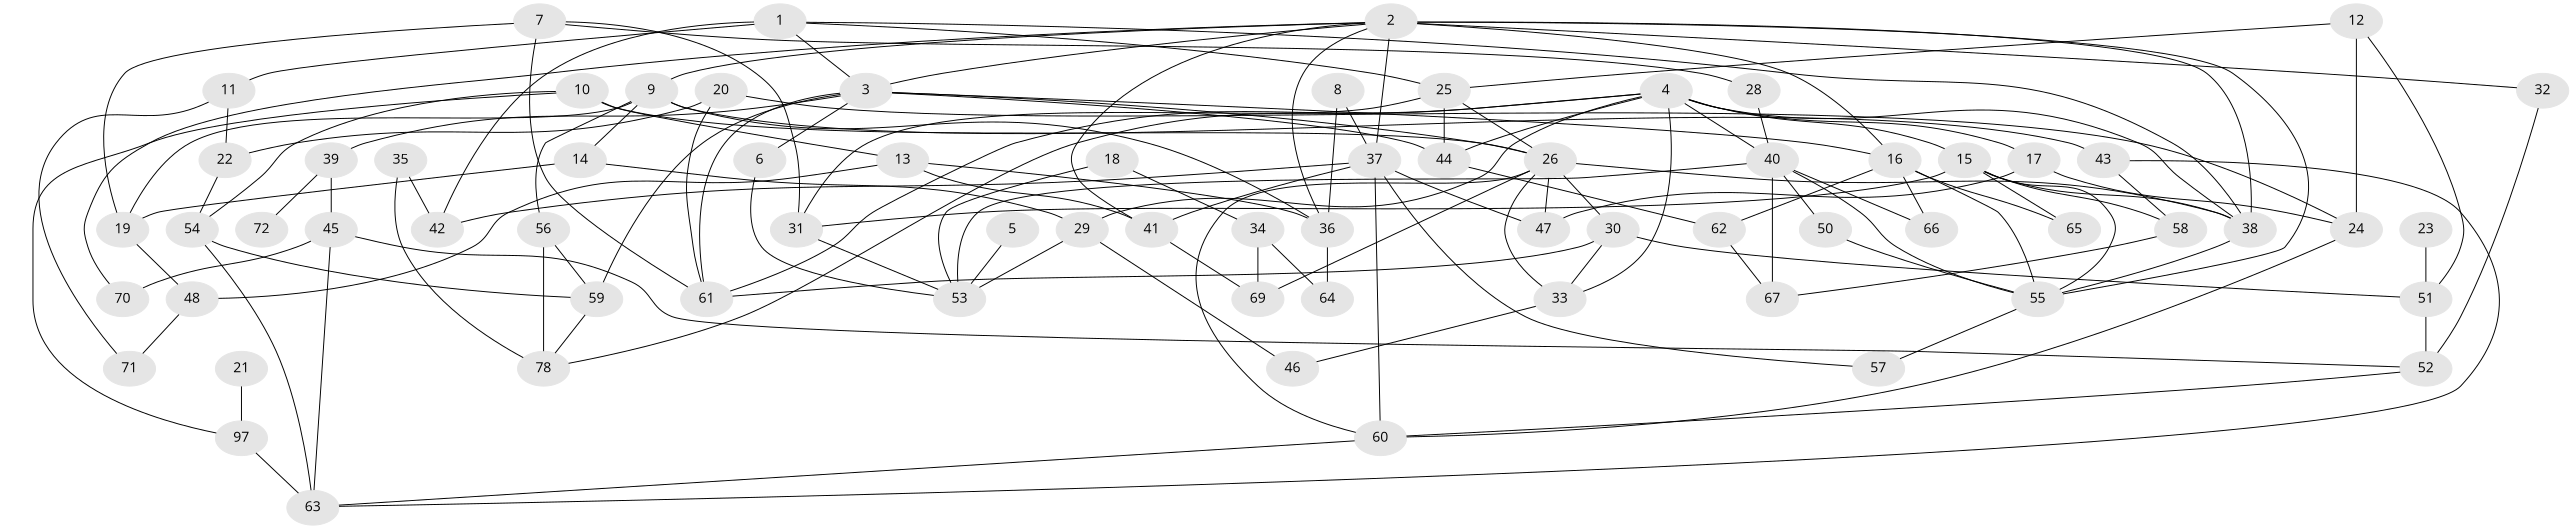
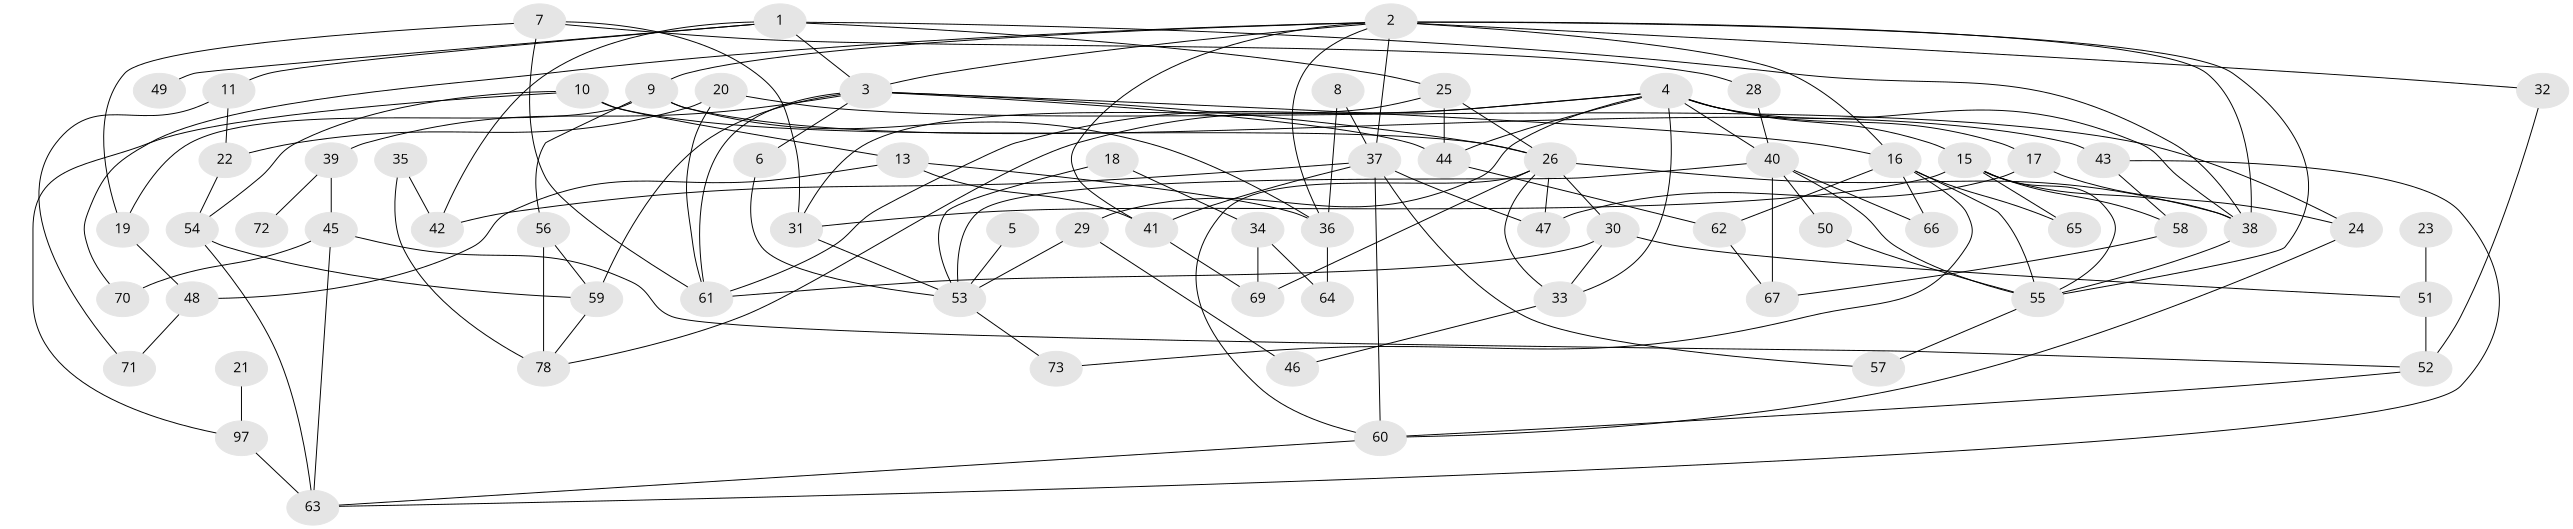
  graph {
    fontname="Open Sans"
    node [color=gray90 fontname="Open Sans" style=filled]
    edge [fontname="Open Sans" weight=1.0]
    1
    3
    11
    25
    38
    42
+   49
    16
    6
    26
    39
    44
    59
    61
    22
    71
    31
    55
    2
    9
    32
    36
    37
    41
    70
    19
-   14
    43
    56
    65
    62
    66
+   73
    52
    64
    47
    60
    57
    69
    53
    33
    30
    45
    72
    n45 [label=78]
    4
    15
    17
    29
    40
    58
    24
    46
    50
    67
    5
    7
    28
    48
    8
    63
    10
    13
    n64 [label=97]
    54
-   12
    51
    18
    34
    20
    21
    23
    35
    1 -- 3
    1 -- 11
    1 -- 25
    1 -- 38
    1 -- 42
+   1 -- 49
    3 -- 16
    3 -- 6
    3 -- 26
    3 -- 39
    3 -- 44
    3 -- 59
    3 -- 61
    11 -- 22
    11 -- 71
    25 -- 26
    25 -- 44
    25 -- 31
    38 -- 55
    16 -- 55
    16 -- 65
    16 -- 62
    16 -- 66
+   16 -- 73
    6 -- 53
    26 -- 38
    26 -- 47
    26 -- 60
    26 -- 69
    26 -- 33
    26 -- 30
    39 -- 45 [weight=2.0]
    39 -- 72
    44 -- 62
    59 -- n45
    22 -- 54
    31 -- 53
    55 -- 57
    2 -- 3
    2 -- 38
    2 -- 16
    2 -- 55
    2 -- 9
    2 -- 32 [weight=2.0]
    2 -- 36
    2 -- 37
    2 -- 41
    2 -- 70
    9 -- 36
    9 -- 19
-   9 -- 14
    9 -- 43
    9 -- 56
    32 -- 52 [weight=2.0]
    36 -- 64
    37 -- 42
    37 -- 41
    37 -- 47
    37 -- 60
    37 -- 57
    41 -- 69
    19 -- 48
-   14 -- 19
-   14 -- 29
    43 -- 58
    43 -- 63
    56 -- 59
    56 -- n45 [weight=2.0]
    62 -- 67
    52 -- 60
    60 -- 63
+   53 -- 73
    33 -- 46
    30 -- 61
    30 -- 33
    30 -- 51
    45 -- 70
    45 -- 52
    45 -- 63
    4 -- 38
    4 -- 44
    4 -- 61
    4 -- 33
    4 -- n45
    4 -- 15
    4 -- 17
    4 -- 29
    4 -- 40
    15 -- 38
    15 -- 31
    15 -- 55
    15 -- 65
    15 -- 58
    17 -- 47
    17 -- 24
    29 -- 53
    29 -- 46
    40 -- 55
    40 -- 66
    40 -- 53
    40 -- 50
    40 -- 67
    58 -- 67
    24 -- 60
    50 -- 55
    5 -- 53
    7 -- 61
    7 -- 31
    7 -- 19
    7 -- 28
    28 -- 40
    48 -- 71
    8 -- 36
    8 -- 37
    10 -- 26
    10 -- 13 [weight=2.0]
    10 -- n64
    10 -- 54
    13 -- 36
    13 -- 41
    13 -- 48
    n64 -- 63 [weight=2.0]
    54 -- 59
    54 -- 63
-   12 -- 25
-   12 -- 24
-   12 -- 51
    51 -- 52
    18 -- 53
    18 -- 34
    34 -- 64
    34 -- 69
    20 -- 61
    20 -- 22
    20 -- 24
    21 -- n64
    23 -- 51
    35 -- 42
    35 -- n45
  }
